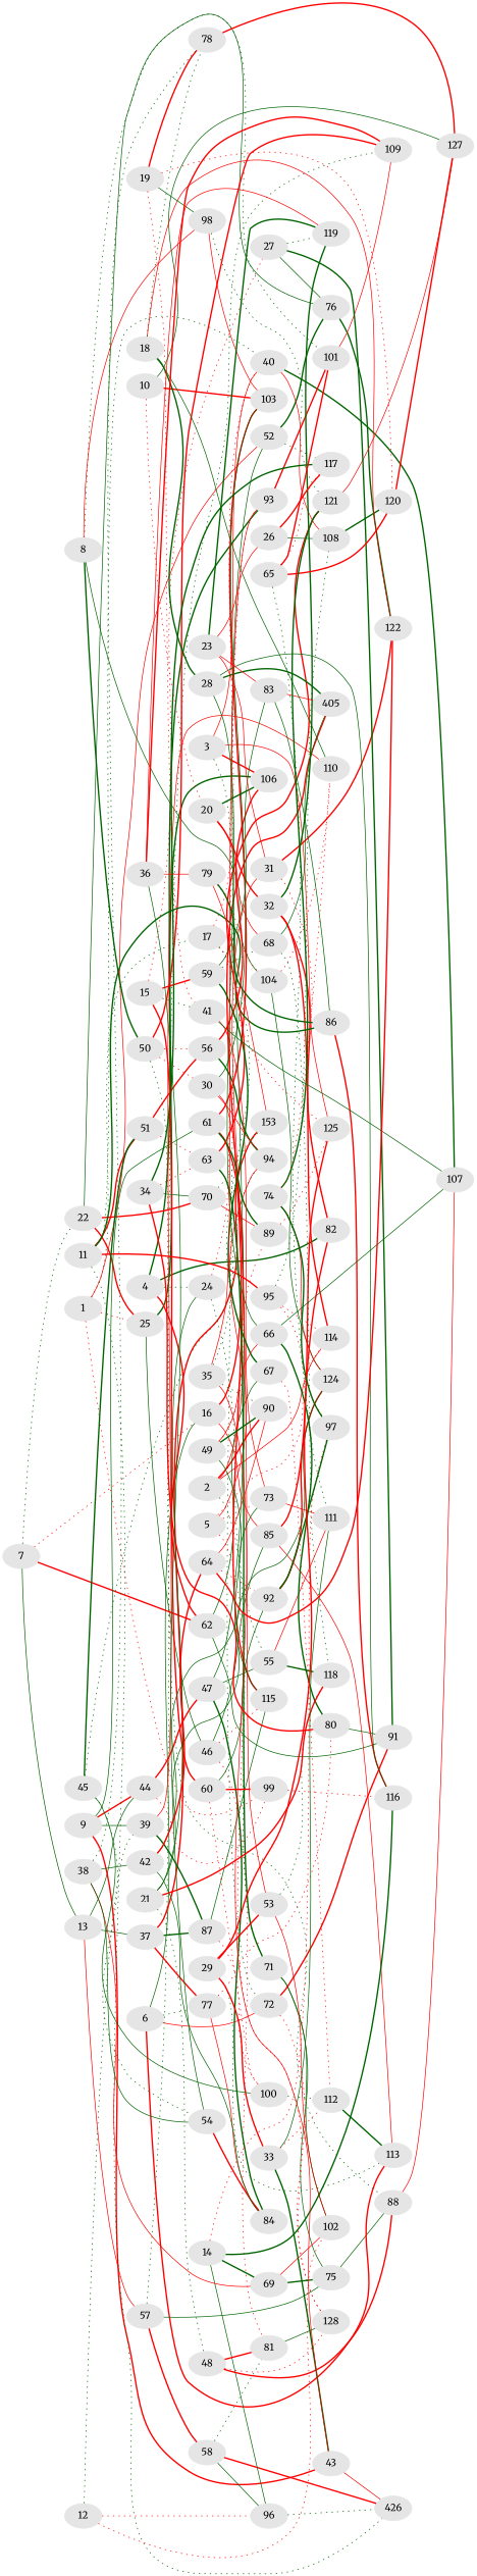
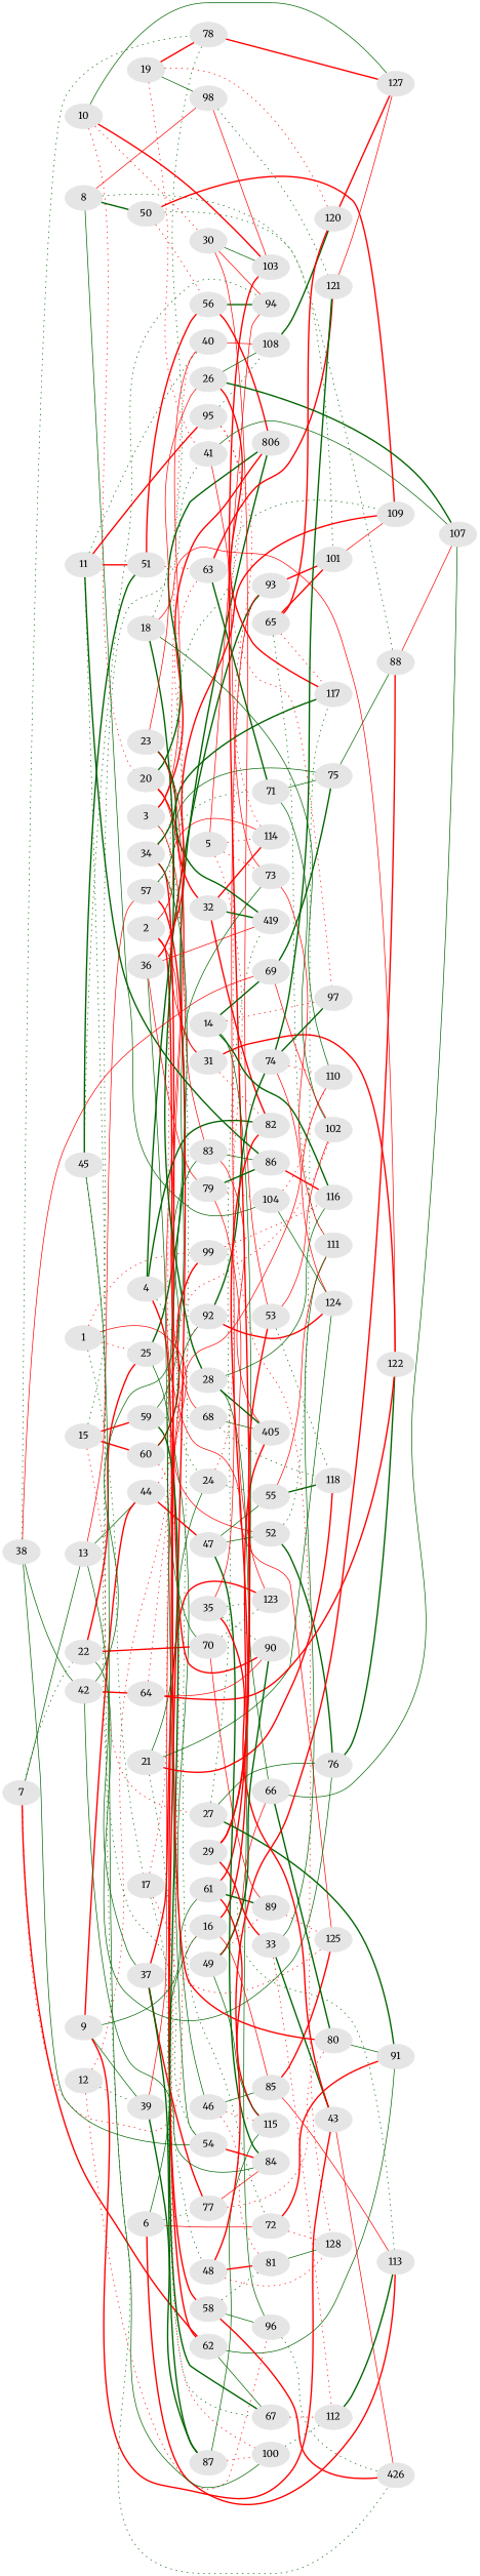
  graph {
    fontname=Merriweather
    rankdir=LR
    node [color=gray90 fontname=Merriweather style=filled]
    edge [color=red fontname=Merriweather style=solid]
    1
    17
    25
    52
    99
    40
    125
    67
-   106
+   106 [label=806]
    46
    76
    117
    116
    2
    31
    71
    90
    114
    82
    122
    102
    75
    3
    72
    108
    128
    91
    4
    24
    62
    93
    55
    101
    5
    73
    94
    111
    6
    16
    77
    113
    85
    n43 [label=405]
    80
    84
    7
    13
    22
    44
    37
    57
    70
    8
    50
    98
    104
    109
    88
    56
    103
    121
    110
    124
    9
    39
    43
    61
    87
    n69 [label=426]
    47
    115
    89
    10
    20
    30
    127
    32
    68
    53
    11
    51
    86
    95
    63
    12
    96
    97
-   123 [label=153]
+   123
    58
    14
    69
    15
    27
    41
    59
    60
-   119
+   119 [label=419]
    107
    83
    100
    92
    112
    18
    28
    78
    66
    19
    120
    118
    21
    48
    81
    23
    26
    29
    33
    34
    35
    36
    54
    79
    38
    42
    64
    45
    49
    65
    74
    1 -- 17 [color=darkgreen style=dotted]
    1 -- 25 [style=dotted]
    1 -- 52
    1 -- 99 [style=dotted]
    17 -- 40 [style=dotted]
    17 -- 125 [style=dotted]
    17 -- 67 [color=darkgreen style=dotted]
    25 -- 106 [color=darkgreen style=bold]
    25 -- 46 [color=darkgreen]
    52 -- 76 [color=darkgreen style=bold]
    52 -- 117 [color=darkgreen style=dotted]
    99 -- 116 [style=dotted]
    40 -- 108
    67 -- 112 [style=dotted]
    46 -- 85 [color=darkgreen]
    46 -- 115 [style=dotted]
    46 -- 81 [style=dotted]
    76 -- 122 [color=darkgreen style=bold]
    2 -- 31
    2 -- 71 [color=darkgreen style=dotted]
    2 -- 90 [style=bold]
    2 -- 114
    31 -- 82 [style=dotted]
    31 -- 122 [style=bold]
    71 -- 102 [color=darkgreen]
    71 -- 75 [color=darkgreen]
    75 -- 88 [color=darkgreen]
    3 -- 40
    3 -- 125
    3 -- 106 [style=bold]
    3 -- 72 [color=darkgreen style=dotted]
    72 -- 128 [style=dotted]
    72 -- 91 [style=bold]
    108 -- 120 [color=darkgreen style=bold]
    4 -- 82 [color=darkgreen style=bold]
    4 -- 24 [color=darkgreen style=dotted]
    4 -- 62 [style=bold]
    4 -- 93 [color=darkgreen style=bold]
    24 -- 93 [style=dotted]
    24 -- 55 [color=darkgreen style=dotted]
    62 -- 67 [color=darkgreen]
    62 -- 91 [color=darkgreen]
    93 -- 101 [style=bold]
    55 -- 111
    55 -- 118 [color=darkgreen style=bold]
    101 -- 109
    5 -- 114 [style=dotted]
    5 -- 128 [style=dotted]
    5 -- 73 [style=dotted]
    5 -- 94
    73 -- 111
    6 -- 72
    6 -- 16 [color=darkgreen]
    6 -- 77 [color=darkgreen style=dotted]
    6 -- 113 [style=bold]
    16 -- 85
    16 -- n43 [style=bold]
    77 -- 80 [style=dotted]
    77 -- 84
    85 -- 125 [style=bold]
    85 -- 113
    80 -- 91 [color=darkgreen]
    7 -- 62 [style=bold]
    7 -- 16 [style=dotted]
    7 -- 13 [color=darkgreen]
    7 -- 22 [color=darkgreen style=dotted]
    13 -- 44 [color=darkgreen]
    13 -- 37 [color=darkgreen]
    13 -- 57
    22 -- 25 [style=bold]
    22 -- 76 [color=darkgreen]
    22 -- 70 [style=bold]
    44 -- 99 [style=dotted]
    44 -- 47 [style=bold]
    37 -- 77 [style=bold]
    37 -- 87 [color=darkgreen style=bold]
    37 -- 123 [style=bold]
    57 -- 75 [color=darkgreen]
    57 -- 109 [color=darkgreen style=dotted]
    57 -- 58 [style=bold]
    70 -- 89
    70 -- 123 [color=darkgreen style=dotted]
    8 -- 101 [color=darkgreen style=dotted]
    8 -- 50 [color=darkgreen style=bold]
    8 -- 98
    8 -- 104 [color=darkgreen]
    50 -- 109 [style=bold]
    50 -- 88 [color=darkgreen style=dotted]
    50 -- 56 [style=dotted]
    98 -- 103
    98 -- 121 [color=darkgreen style=dotted]
    104 -- 110 [style=dotted]
    104 -- 124 [color=darkgreen]
    88 -- 107
    56 -- 106 [style=bold]
    56 -- 94 [color=darkgreen style=bold]
    121 -- 127
    9 -- 44 [style=bold]
    9 -- 39 [color=darkgreen]
    9 -- 43 [style=bold]
    9 -- 61 [color=darkgreen]
    39 -- 110
    39 -- 87 [color=darkgreen style=bold]
    43 -- n69
    61 -- 103 [style=bold]
    61 -- 115 [style=bold]
    61 -- 89 [color=darkgreen style=bold]
    87 -- 115 [color=darkgreen]
    87 -- 100 [style=dotted]
    47 -- 52 [color=darkgreen]
    47 -- 55 [color=darkgreen]
    47 -- 84 [color=darkgreen style=bold]
    89 -- 125 [style=dotted]
    10 -- 103 [style=bold]
    10 -- 20 [style=dotted]
-   50 -- 30 [style=dotted]
+   10 -- 30 [style=dotted]
    10 -- 127 [color=darkgreen]
    20 -- 106 [color=darkgreen style=bold]
    20 -- 32 [style=bold]
    20 -- 68
    30 -- 94
    30 -- 103 [color=darkgreen]
    30 -- 53
    32 -- 114 [style=bold]
    32 -- 82 [style=bold]
    32 -- 119 [color=darkgreen style=bold]
    68 -- n43 [color=darkgreen]
    68 -- 118 [color=darkgreen style=dotted]
    53 -- 102
    53 -- 118 [color=darkgreen style=dotted]
    11 -- 40 [color=darkgreen style=dotted]
    11 -- n69 [color=darkgreen style=dotted]
    11 -- 51 [style=bold]
    11 -- 86 [color=darkgreen style=bold]
    11 -- 95 [style=bold]
    51 -- 56 [style=bold]
    51 -- 63 [style=dotted]
    86 -- 116 [style=bold]
    95 -- 114 [style=dotted]
    95 -- 108 [color=darkgreen style=dotted]
    95 -- 97 [style=dotted]
    63 -- 71 [color=darkgreen style=bold]
    63 -- 121 [style=bold]
    12 -- 102 [style=dotted]
    12 -- 39 [color=darkgreen style=dotted]
    12 -- 96 [style=dotted]
    96 -- n69 [color=darkgreen style=dotted]
    58 -- n69 [style=bold]
    58 -- 96 [color=darkgreen]
    58 -- 81 [color=darkgreen style=dotted]
    14 -- 116 [color=darkgreen style=bold]
    14 -- 96 [color=darkgreen]
    14 -- 97 [style=dotted]
    14 -- 69 [color=darkgreen style=bold]
    69 -- 102
    69 -- 75 [color=darkgreen style=bold]
    15 -- 27 [style=dotted]
    15 -- 41 [color=darkgreen style=dotted]
    15 -- 59 [style=bold]
    15 -- 60 [style=bold]
    27 -- 76 [color=darkgreen]
    27 -- 91 [color=darkgreen style=bold]
    27 -- 119 [color=darkgreen style=dotted]
    41 -- 73
    41 -- 107 [color=darkgreen]
    59 -- 67 [color=darkgreen style=bold]
    59 -- 68 [color=darkgreen style=dotted]
    59 -- 83 [color=darkgreen]
    60 -- 99 [style=bold]
    60 -- 100 [style=dotted]
    60 -- 92 [color=darkgreen]
    83 -- n43
    83 -- 86 [color=darkgreen]
    100 -- 112 [color=darkgreen style=dotted]
    92 -- 124 [style=bold]
-   92 -- 97 [color=darkgreen style=bold]
+   92 -- 74 [color=darkgreen style=bold]
    112 -- 113 [color=darkgreen style=bold]
    18 -- 122
    18 -- 110 [color=darkgreen]
    18 -- 28 [color=darkgreen style=bold]
    18 -- 78 [color=darkgreen style=dotted]
    28 -- 116 [color=darkgreen]
    28 -- n43 [color=darkgreen style=bold]
    28 -- 66 [color=darkgreen]
    78 -- 127 [style=bold]
    66 -- 80 [color=darkgreen style=bold]
    66 -- 107 [color=darkgreen]
    19 -- 98 [color=darkgreen]
    19 -- 41 [style=dotted]
    19 -- 78 [style=bold]
    19 -- 120 [style=dotted]
    120 -- 127 [style=bold]
    21 -- 24 [color=darkgreen]
    21 -- 124 [color=darkgreen]
    21 -- 118 [style=bold]
    21 -- 48 [color=darkgreen style=dotted]
    48 -- 128 [style=dotted]
    48 -- 88 [style=bold]
    48 -- 81 [style=bold]
    81 -- 128 [color=darkgreen]
    23 -- 31
    23 -- 119 [color=darkgreen style=bold]
    23 -- 83
    23 -- 26
    26 -- 117 [style=bold]
    26 -- 108 [color=darkgreen]
-   40 -- 107 [color=darkgreen style=bold]
+   26 -- 107 [color=darkgreen style=bold]
    29 -- 82 [style=bold]
    29 -- 113 [color=darkgreen style=dotted]
    29 -- 53 [style=bold]
    29 -- 33 [style=bold]
    33 -- 111 [color=darkgreen]
    33 -- 43 [color=darkgreen style=bold]
    33 -- 112 [style=dotted]
    34 -- 117 [color=darkgreen style=bold]
    34 -- 80 [style=bold]
    34 -- 70 [color=darkgreen]
    34 -- 63 [style=dotted]
    35 -- 90 [color=darkgreen style=dotted]
    35 -- 93
-   35 -- 43
+   35 -- 43 [style=bold]
    35 -- 123 [color=darkgreen style=dotted]
    36 -- 109 [style=bold]
    36 -- 119
    36 -- 54 [color=darkgreen]
    36 -- 79
    54 -- 84 [style=bold]
    79 -- 104 [style=dotted]
    79 -- 86 [color=darkgreen style=bold]
    79 -- 123
    38 -- 69
    38 -- 78 [color=darkgreen style=dotted]
    38 -- 54 [color=darkgreen]
    38 -- 42 [color=darkgreen]
    42 -- 73 [color=darkgreen]
    42 -- 84 [color=darkgreen]
    42 -- 64 [style=bold]
    64 -- 90
    64 -- 122 [style=bold]
    64 -- 92 [style=dotted]
    45 -- 94 [color=darkgreen style=dotted]
    45 -- 51 [color=darkgreen style=bold]
    45 -- 100 [color=darkgreen]
    45 -- 54 [color=darkgreen style=dotted]
    49 -- 90 [color=darkgreen style=bold]
    49 -- 115 [color=darkgreen]
    49 -- 89 [style=dotted]
    49 -- 66
    65 -- 117 [style=dotted]
    65 -- 101 [style=bold]
    65 -- 111 [color=darkgreen style=dotted]
    65 -- 120 [style=bold]
    74 -- 121 [color=darkgreen style=bold]
    74 -- 110 [style=dotted]
    74 -- 124
    74 -- 97 [color=darkgreen style=bold]
  }
